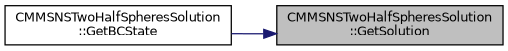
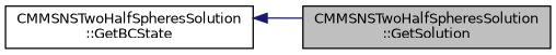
  digraph {
    rankdir=RL
    node [color=black fontname=Helvetica fontsize=10 shape=record style=filled]
    n1 [fillcolor=grey75 fontcolor=black height=0.2 label="CMMSNSTwoHalfSpheresSolution\l::GetSolution" width=0.4]
    n2 [fillcolor=white height=0.2 label="CMMSNSTwoHalfSpheresSolution\l::GetBCState" width=0.4]
-   n1 -> n2 [color=midnightblue dir=back fontname=Helvetica fontsize=10 labelfontname=Helvetica labelfontsize=10 style=solid]
+   n2 -> n1 [color=midnightblue dir=back fontname=Helvetica fontsize=10 labelfontname=Helvetica labelfontsize=10 style=solid]
  }
